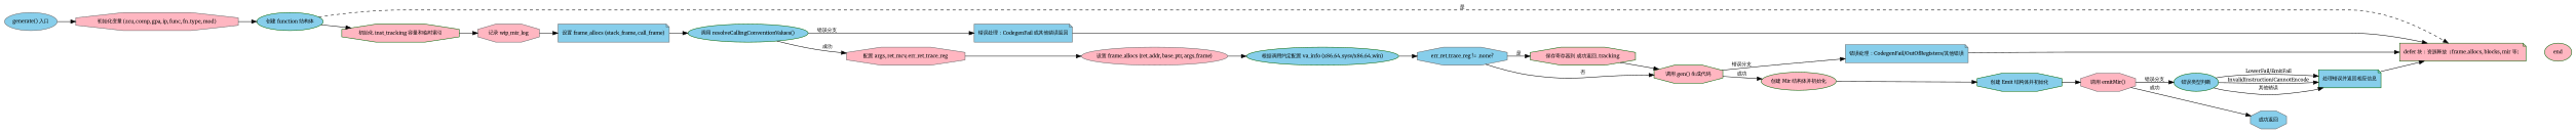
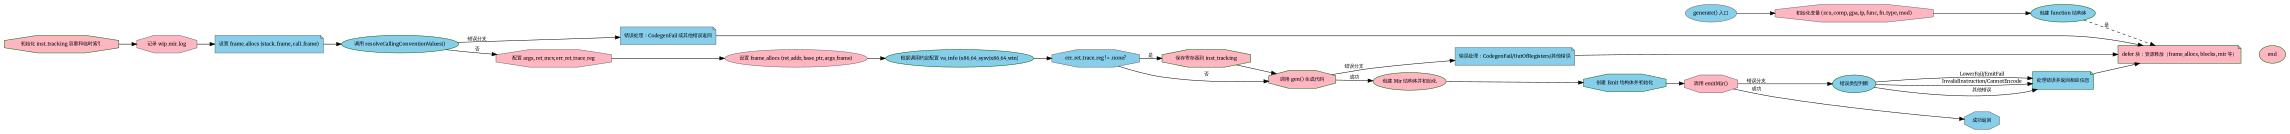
  digraph {
    fontname=Merriweather
    rankdir=LR
    node [color=darkgreen fillcolor=skyblue fontname=Merriweather fontsize=10 shape=octagon style=filled]
    edge [fontname=Merriweather fontsize=10]
    n1 [color=gray40 label="generate() 入口" shape=ellipse]
    n2 [color=gray40 fillcolor=lightpink label="初始化变量 (zcu, comp, gpa, ip, func, fn_type, mod)"]
    n3 [label="创建 function 结构体" shape=ellipse]
    n4 [fillcolor=lightpink label="defer 块：资源释放（frame_allocs, blocks, mir 等）" shape=note]
    n5 [fillcolor=lightpink label="初始化 inst_tracking 容量和临时索引"]
    end [fillcolor=lightpink shape=ellipse]
    n7 [color=gray40 fillcolor=lightpink label="记录 wip_mir_log"]
    n8 [color=gray40 label="设置 frame_allocs (stack_frame, call_frame)" shape=note]
    n9 [label="调用 resolveCallingConventionValues()" shape=ellipse]
    n10 [color=gray40 label="错误处理：CodegenFail 或其他错误返回" shape=note]
    n11 [color=gray40 fillcolor=lightpink label="配置 args, ret_mcv, err_ret_trace_reg"]
    n12 [color=gray40 fillcolor=lightpink label="设置 frame_allocs (ret_addr, base_ptr, args_frame)" shape=ellipse]
    n13 [label="根据调用约定配置 va_info (x86_64_sysv/x86_64_win)" shape=ellipse]
    n14 [color=gray40 label="err_ret_trace_reg != .none?"]
-   n15 [fillcolor=lightpink label="保存寄存器到 成功返回_tracking"]
+   n15 [fillcolor=lightpink label="保存寄存器到 inst_tracking"]
    n16 [fillcolor=lightpink label="调用 gen() 生成代码"]
    n17 [color=gray40 label="错误处理：CodegenFail/OutOfRegisters/其他错误" shape=note]
    n18 [fillcolor=lightpink label="创建 Mir 结构体并初始化" shape=ellipse]
    n19 [label="创建 Emit 结构体并初始化"]
    n20 [color=gray40 fillcolor=lightpink label="调用 emitMir()"]
    n21 [label="错误类型判断" shape=ellipse]
    n22 [color=gray40 label="成功返回"]
    n23 [label="处理错误并返回相应信息" shape=note]
    n1 -> n2
    n2 -> n3
    n3 -> n4 [label="是" style=dashed]
-   n3 -> n5
    n4 -> end [style=invis]
    n5 -> n7
    n7 -> n8
    n8 -> n9
    n9 -> n10 [label="错误分支"]
-   n9 -> n11 [label="成功"]
+   n9 -> n11 [label="否"]
    n10 -> n4
    n11 -> n12
    n12 -> n13
    n13 -> n14
    n14 -> n15 [label="是"]
    n14 -> n16 [label="否"]
    n15 -> n16
    n16 -> n17 [label="错误分支"]
    n16 -> n18 [label="成功"]
    n17 -> n4
    n18 -> n19
    n19 -> n20
    n20 -> n21 [label="错误分支"]
    n20 -> n22 [label="成功"]
    n21 -> n23 [label="LowerFail/EmitFail"]
    n21 -> n23 [label="InvalidInstruction/CannotEncode"]
    n21 -> n23 [label="其他错误"]
    n22 -> n4 [style=invis]
    n23 -> n4
  }
